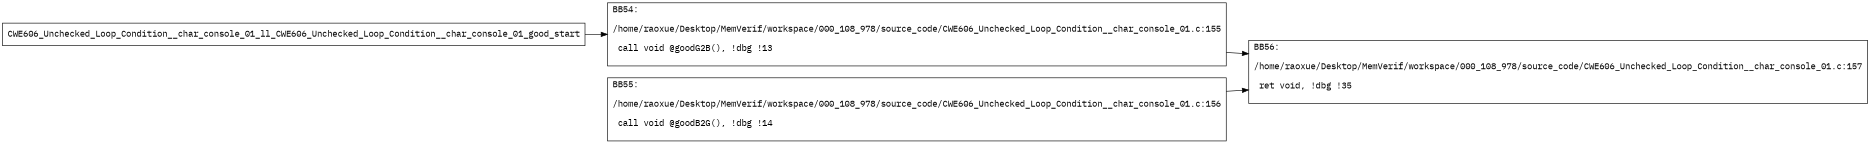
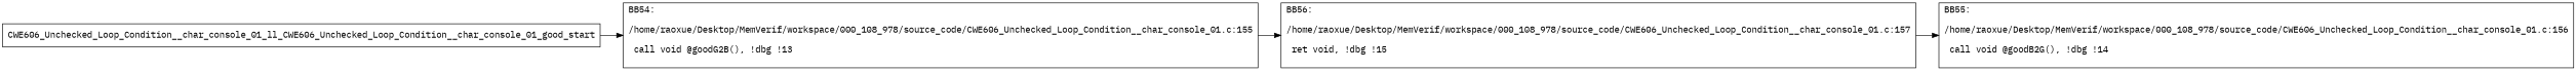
  digraph {
    fontname="IBM Plex Mono"
    rankdir=LR
    node [fontname="IBM Plex Mono" shape=record]
    edge [fontname="IBM Plex Mono"]
    n1 [label="{CWE606_Unchecked_Loop_Condition__char_console_01_ll_CWE606_Unchecked_Loop_Condition__char_console_01_good_start}"]
    n2 [label="{BB54:\l\l/home/raoxue/Desktop/MemVerif/workspace/000_108_978/source_code/CWE606_Unchecked_Loop_Condition__char_console_01.c:155\l\n  call void @goodG2B(), !dbg !13\l\n}"]
-   n3 [label="{BB56:\l\l/home/raoxue/Desktop/MemVerif/workspace/000_108_978/source_code/CWE606_Unchecked_Loop_Condition__char_console_01.c:157\l\n  ret void, !dbg !35\l\n}"]
+   n3 [label="{BB56:\l\l/home/raoxue/Desktop/MemVerif/workspace/000_108_978/source_code/CWE606_Unchecked_Loop_Condition__char_console_01.c:157\l\n  ret void, !dbg !15\l\n}"]
    n4 [label="{BB55:\l\l/home/raoxue/Desktop/MemVerif/workspace/000_108_978/source_code/CWE606_Unchecked_Loop_Condition__char_console_01.c:156\l\n  call void @goodB2G(), !dbg !14\l\n}"]
    n1 -> n2
    n2 -> n3
-   n4 -> n3
+   n3 -> n4
  }
